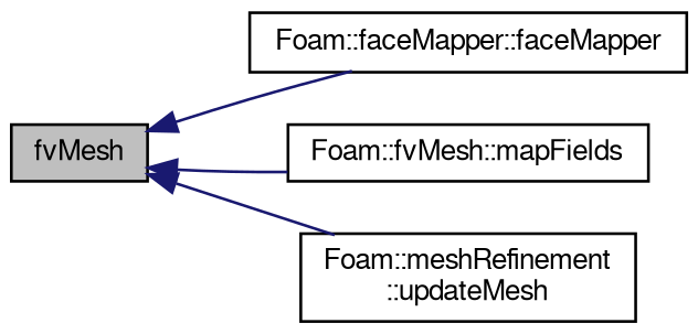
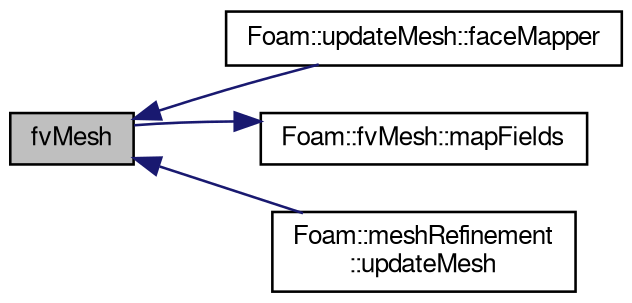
  digraph {
    rankdir=LR
    node [color=black fontname=FreeSans fontsize=10 shape=record]
    edge [color=midnightblue dir=back fontname=FreeSans fontsize=10 labelfontname=FreeSans labelfontsize=10 style=solid]
    n1 [fillcolor=grey75 fontcolor=black height=0.2 label=fvMesh style=filled width=0.4]
-   n2 [height=0.2 label="Foam::faceMapper::faceMapper" width=0.4]
+   n2 [height=0.2 label="Foam::updateMesh::faceMapper" width=0.4]
    n3 [height=0.2 label="Foam::fvMesh::mapFields" width=0.4]
    n4 [height=0.2 label="Foam::meshRefinement\l::updateMesh" width=0.4]
    n1 -> n2
-   n1 -> n3
+   n3 -> n1
    n1 -> n4
  }
